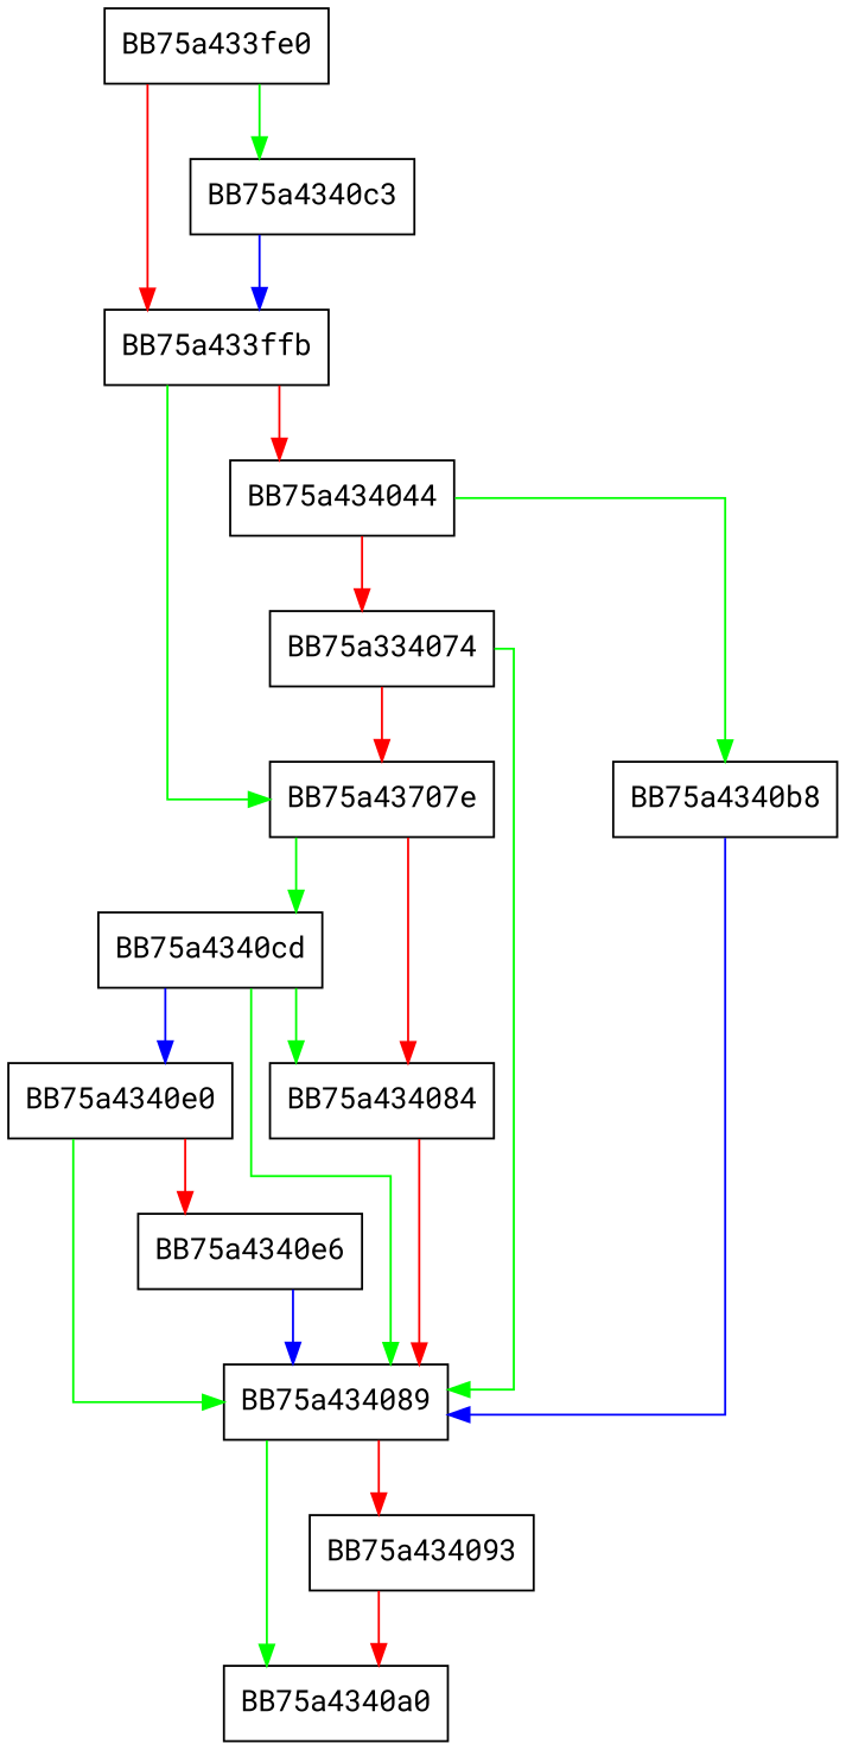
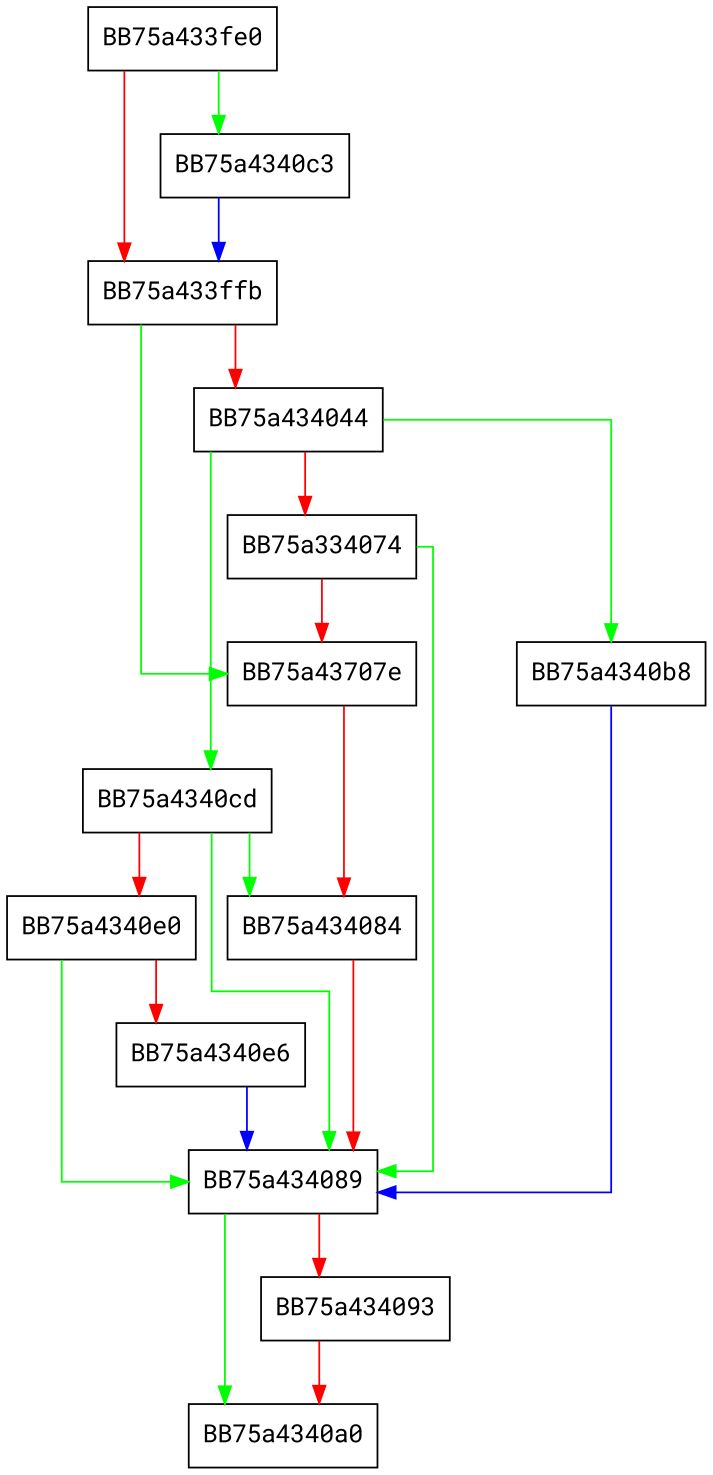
  digraph {
    fontname="Roboto Mono"
    splines=ortho
    node [fontname="Roboto Mono" shape=box]
    edge [color=red fontname="Roboto Mono"]
    BB75a433fe0
    BB75a4340c3
    BB75a433ffb
    n4 [label=BB75a43707e]
    BB75a434044
    BB75a4340cd
    BB75a434084
    BB75a4340b8
    n9 [label=BB75a334074]
    BB75a434089
    BB75a4340e0
    BB75a4340a0
    BB75a434093
    BB75a4340e6
    BB75a433fe0 -> BB75a4340c3 [color=green]
    BB75a433fe0 -> BB75a433ffb
    BB75a4340c3 -> BB75a433ffb [color=blue]
    BB75a433ffb -> n4 [color=green]
    BB75a433ffb -> BB75a434044
-   n4 -> BB75a4340cd [color=green]
+   BB75a434044 -> BB75a4340cd [color=green]
    n4 -> BB75a434084
    BB75a434044 -> BB75a4340b8 [color=green]
    BB75a434044 -> n9
    BB75a4340cd -> BB75a434084 [color=green]
    BB75a4340cd -> BB75a434089 [color=green]
-   BB75a4340cd -> BB75a4340e0 [color=blue]
+   BB75a4340cd -> BB75a4340e0
    BB75a434084 -> BB75a434089
    BB75a4340b8 -> BB75a434089 [color=blue]
    n9 -> n4
    n9 -> BB75a434089 [color=green]
    BB75a434089 -> BB75a4340a0 [color=green]
    BB75a434089 -> BB75a434093
    BB75a4340e0 -> BB75a434089 [color=green]
    BB75a4340e0 -> BB75a4340e6
    BB75a434093 -> BB75a4340a0
    BB75a4340e6 -> BB75a434089 [color=blue]
  }
